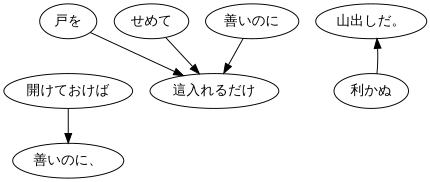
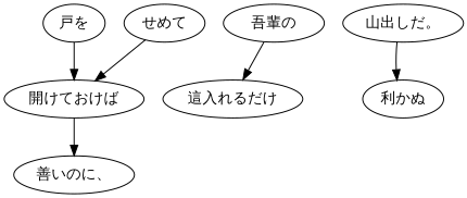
  digraph {
    n1 [label="せめて"]
    n2 [label="開けておけば"]
    n3 [label="善いのに、"]
-   n4 [label="善いのに"]
+   n4 [label="吾輩の"]
    n5 [label="這入れるだけ"]
    n6 [label="戸を"]
    n7 [label="山出しだ。"]
    n8 [label="利かぬ"]
-   n1 -> n5
+   n1 -> n2
    n2 -> n3
    n4 -> n5
-   n6 -> n5
-   n8 -> n7
+   n6 -> n2
+   n7 -> n8
  }
